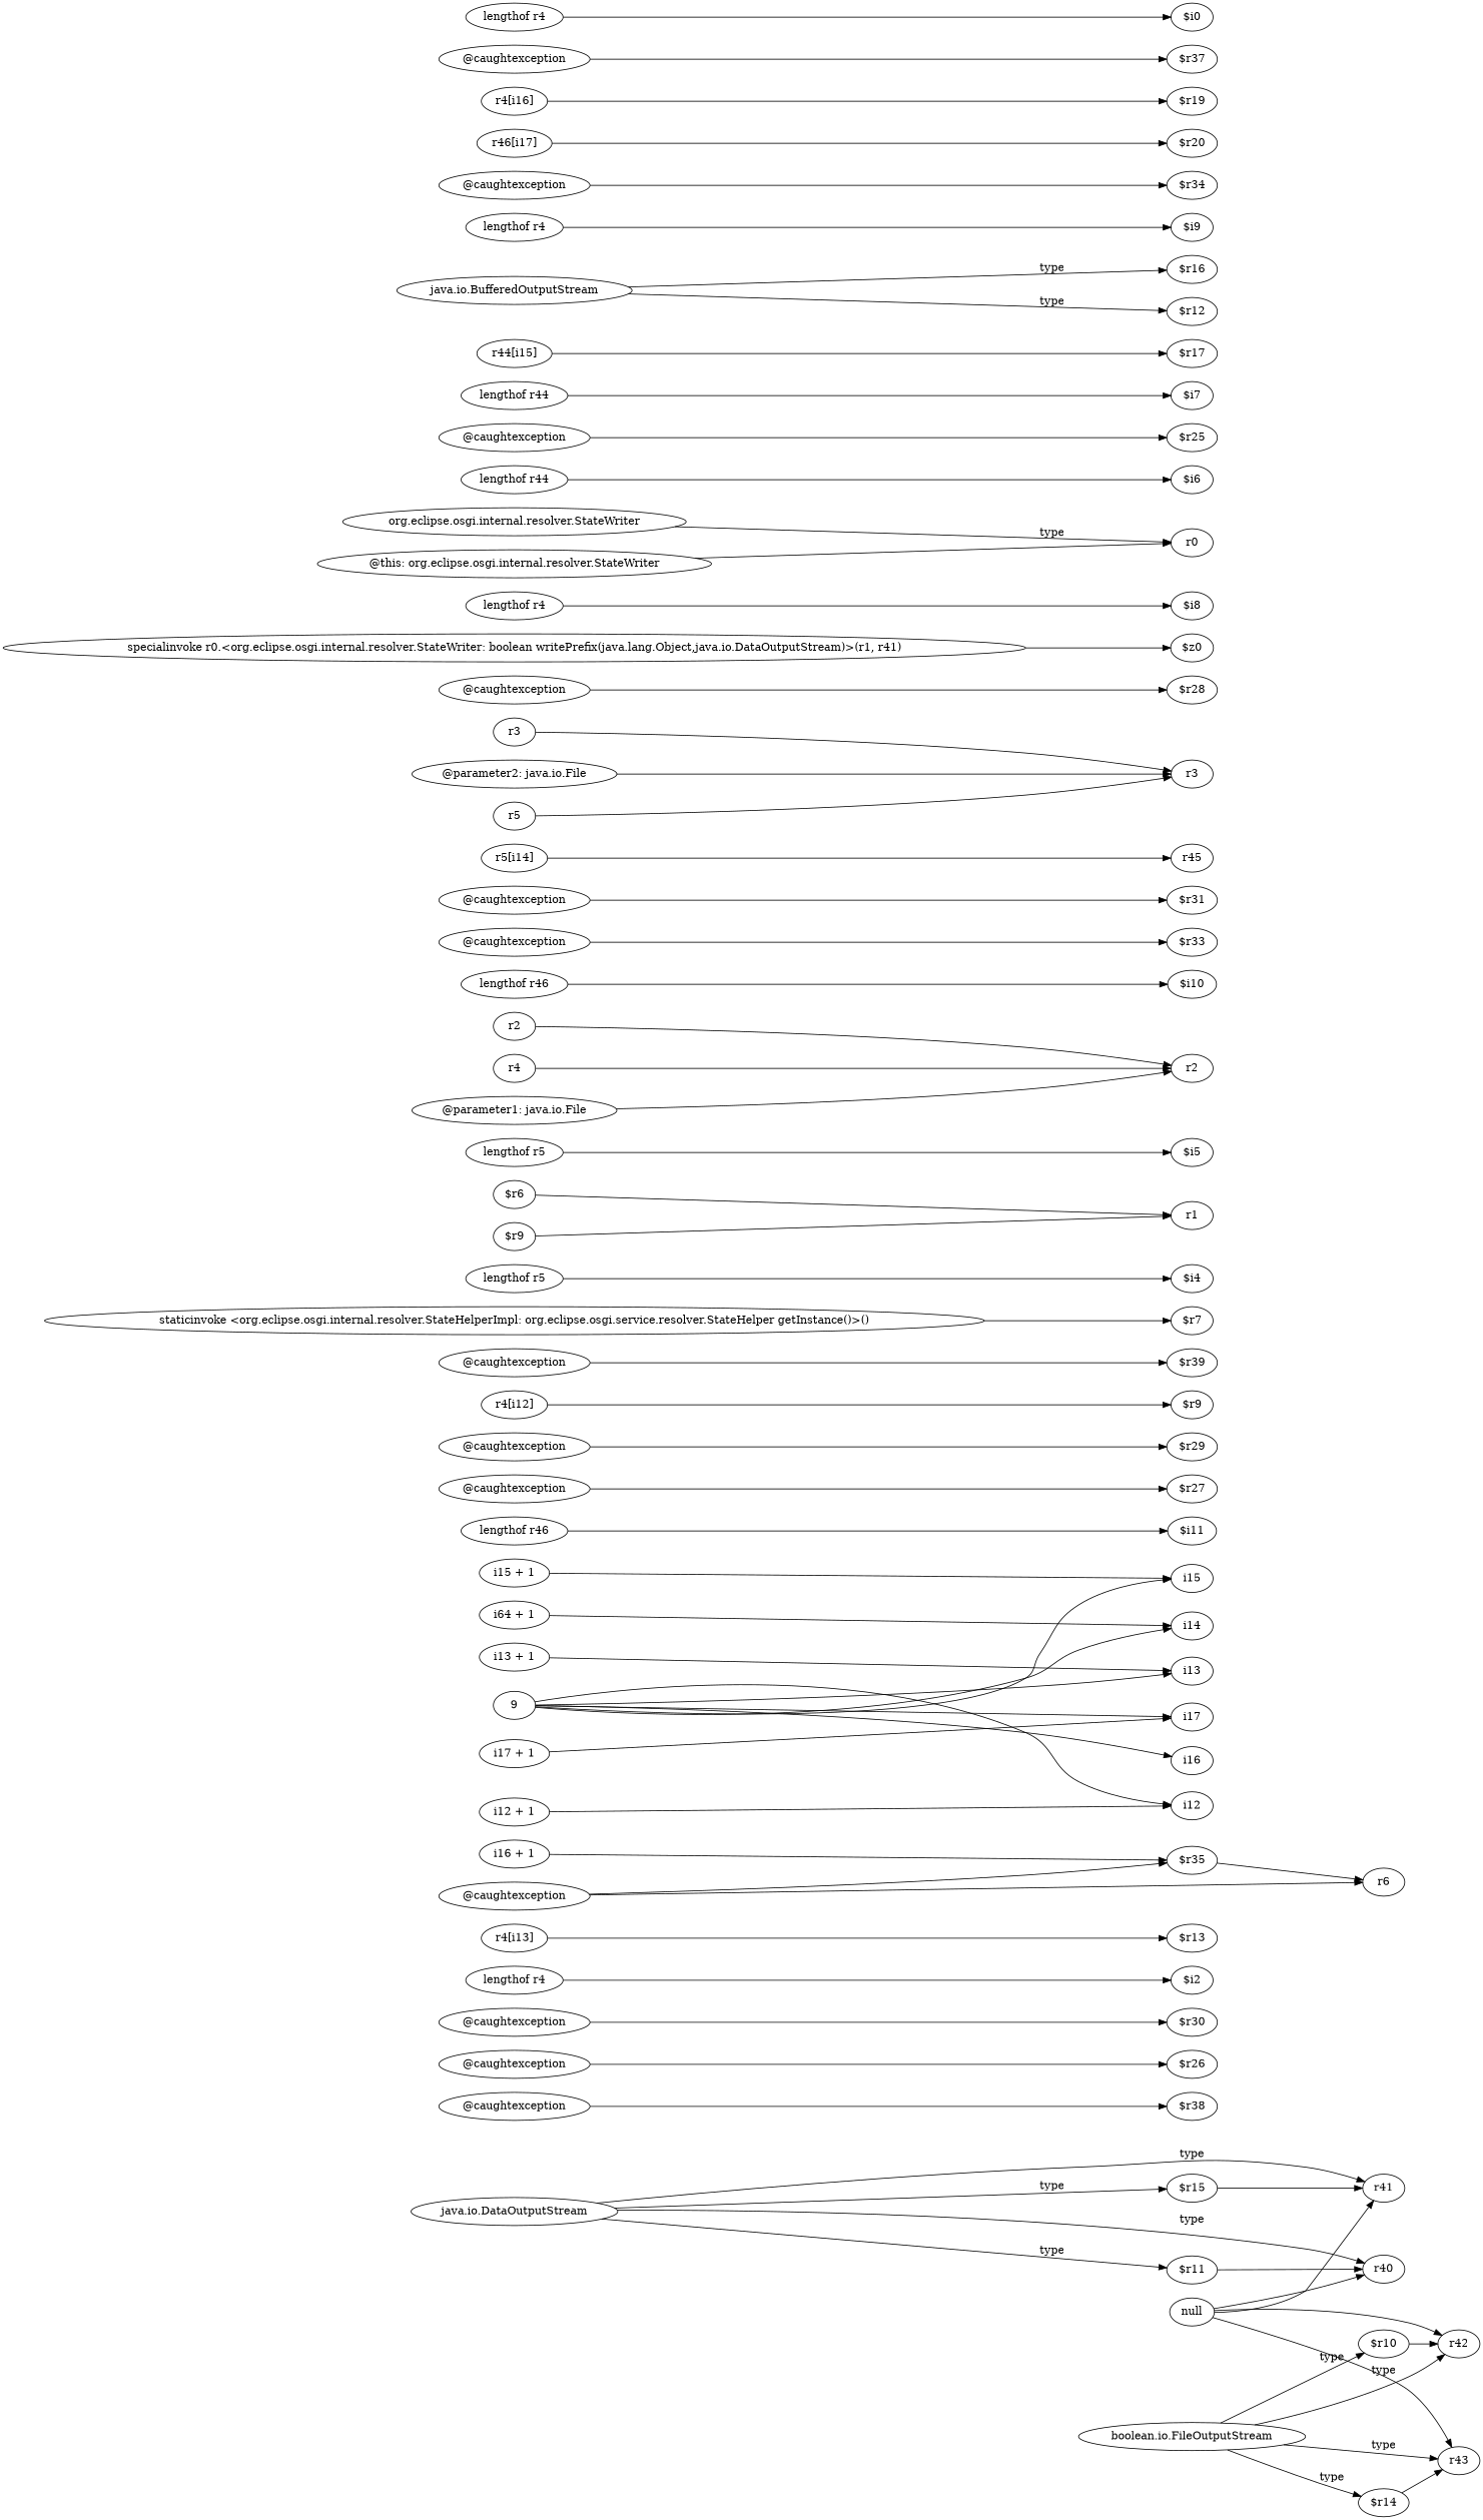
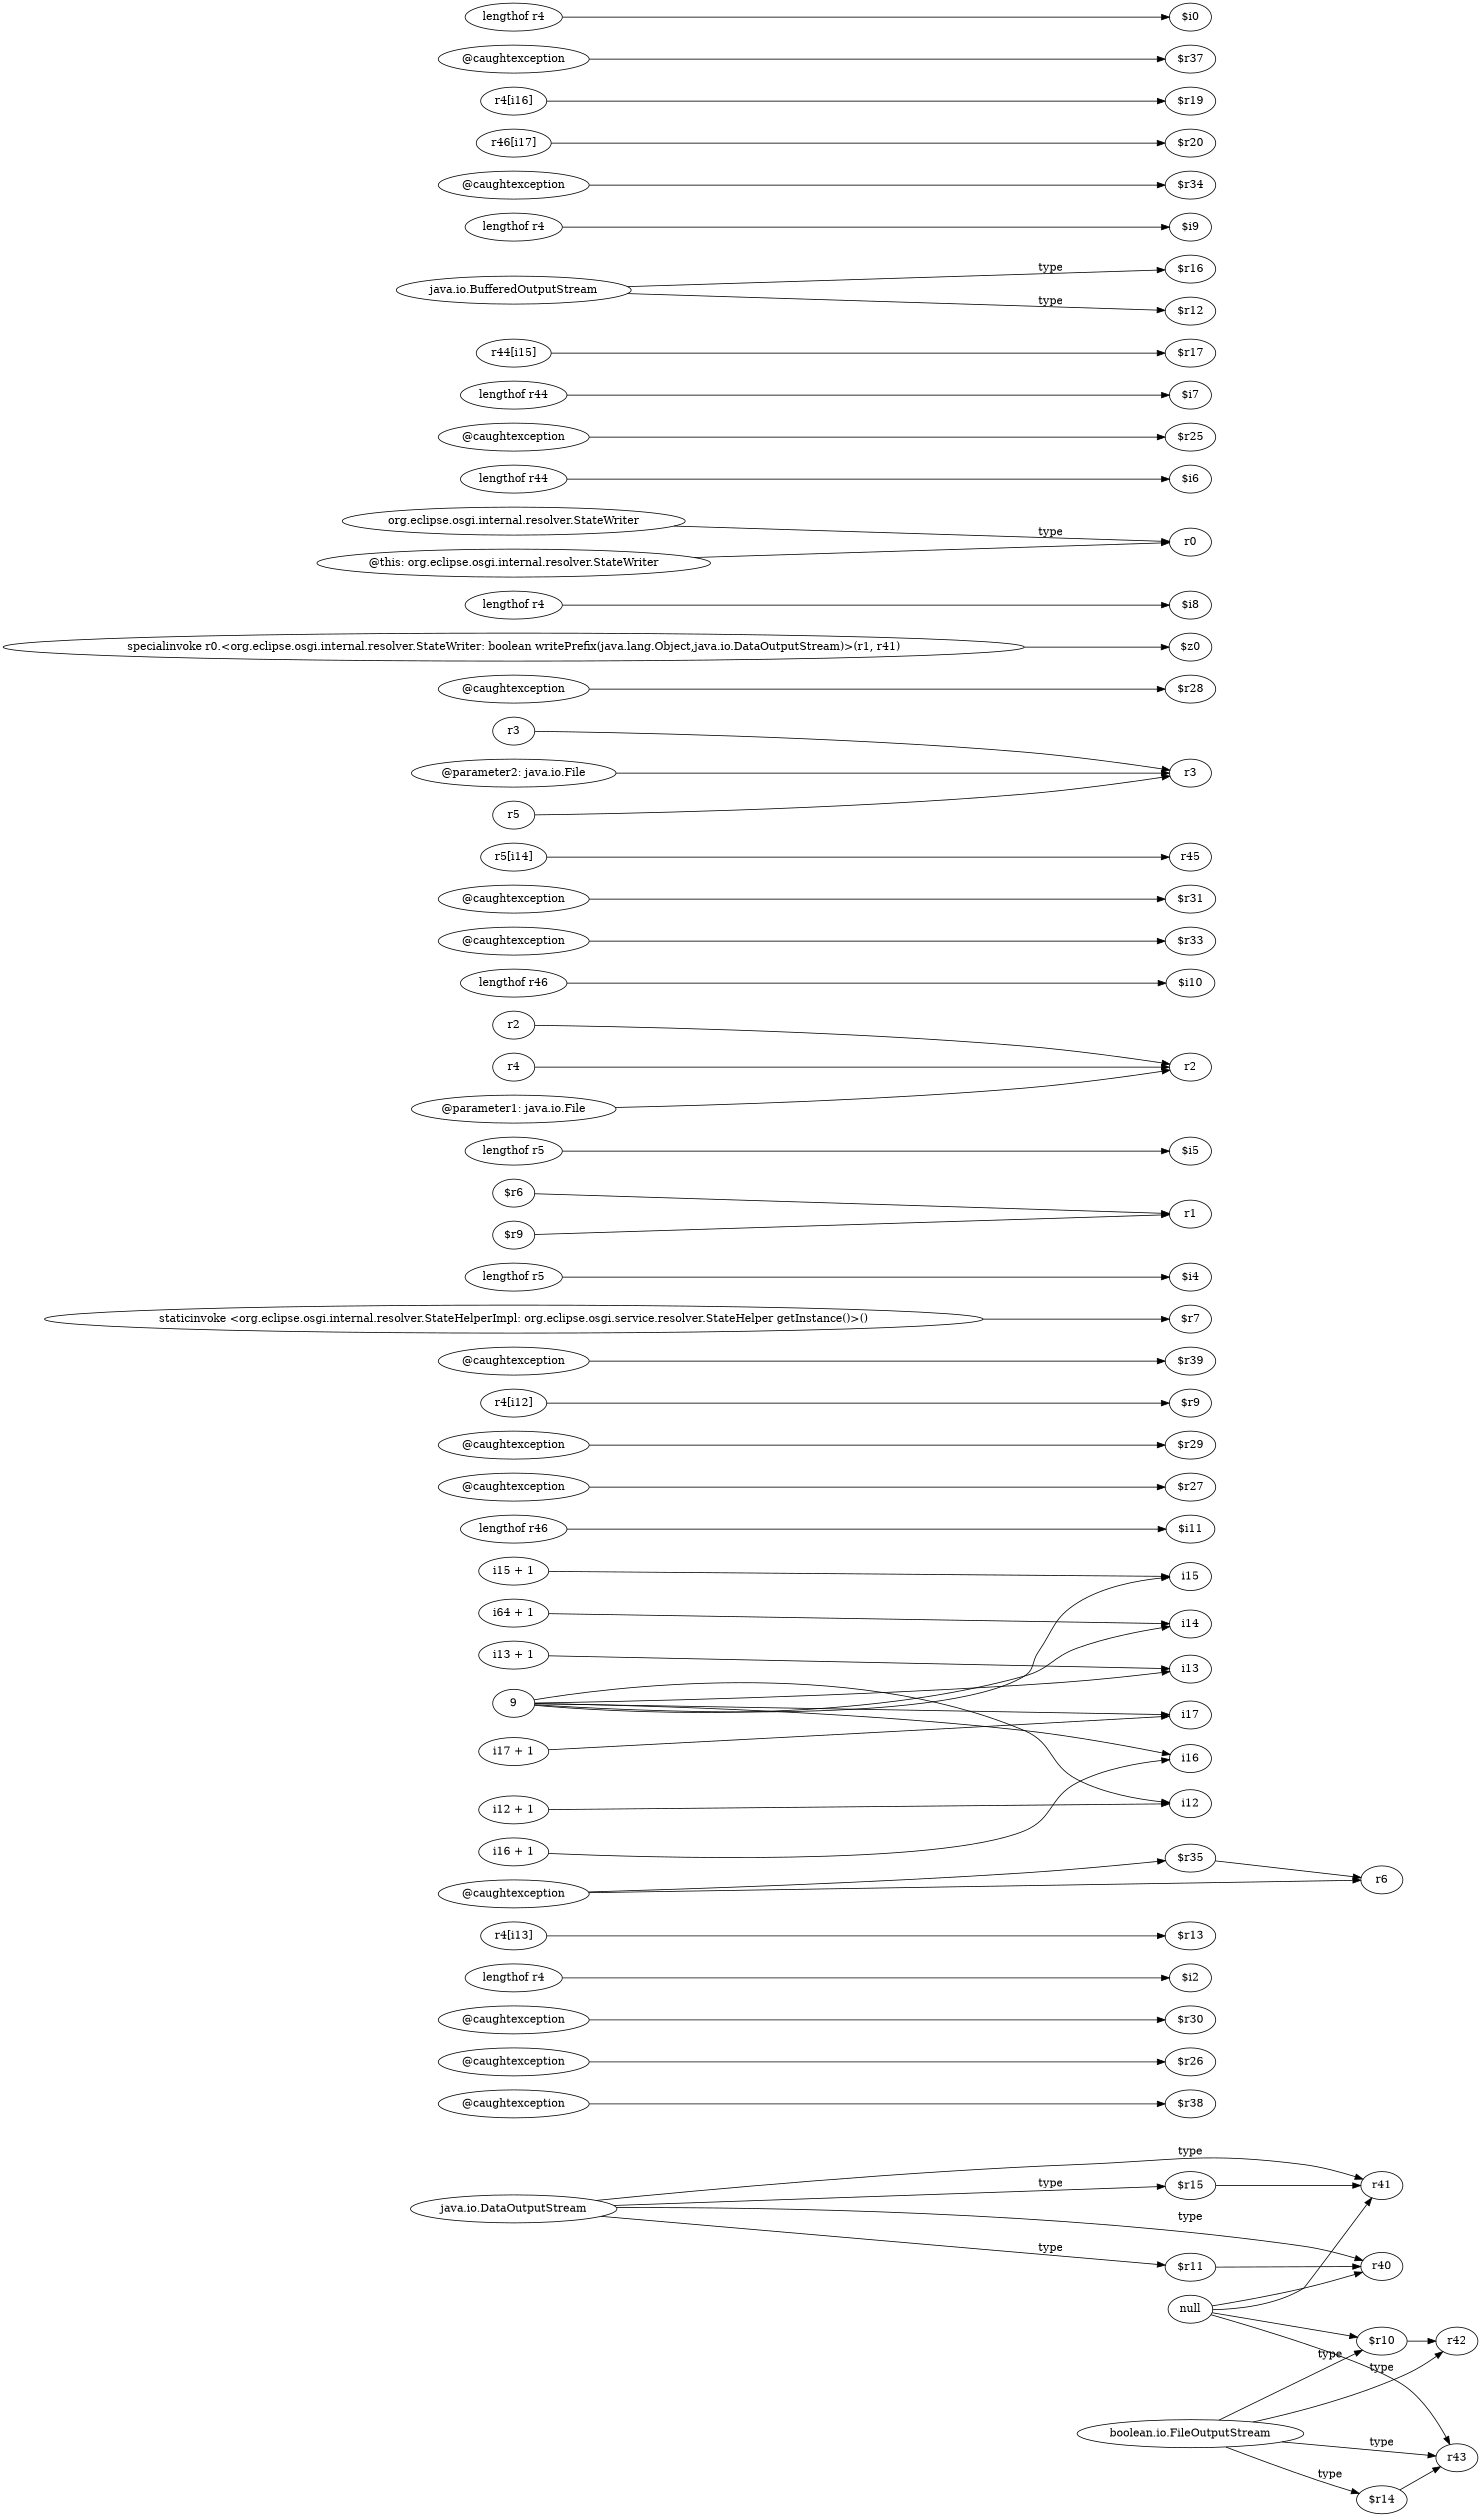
  digraph {
    rankdir=LR
    n1 [label=null]
    n2 [label=r41]
    n3 [label=r40]
    n4 [label=r42]
    n5 [label=r43]
    n6 [label="java.io.DataOutputStream"]
    n7 [label="$r11"]
    n8 [label="$r15"]
    n9 [label="@caughtexception"]
    n10 [label="$r38"]
    n11 [label="@caughtexception"]
    n12 [label="$r26"]
    n13 [label="@caughtexception"]
    n14 [label="$r30"]
    n15 [label="lengthof r4"]
    n16 [label="$i2"]
    n17 [label="r4[i13]"]
    n18 [label="$r13"]
    n19 [label=9]
    n20 [label=i15]
    n21 [label=i14]
    n22 [label=i16]
    n23 [label=i13]
    n24 [label=i17]
    n25 [label=i12]
    n26 [label="$r35"]
    n27 [label=r6]
    n28 [label="boolean.io.FileOutputStream"]
    n29 [label="$r10"]
    n30 [label="$r14"]
    n31 [label="lengthof r46"]
    n32 [label="$i11"]
    n33 [label="@caughtexception"]
    n34 [label="$r27"]
    n35 [label="@caughtexception"]
    n36 [label="$r29"]
    n37 [label="r4[i12]"]
    n38 [label="$r9"]
    n39 [label="@caughtexception"]
    n40 [label="$r39"]
    n41 [label="staticinvoke <org.eclipse.osgi.internal.resolver.StateHelperImpl: org.eclipse.osgi.service.resolver.StateHelper getInstance()>()"]
    n42 [label="$r7"]
    n43 [label="lengthof r5"]
    n44 [label="$i4"]
    n45 [label=r1]
    n46 [label="lengthof r5"]
    n47 [label="$i5"]
    n48 [label=r2]
    n49 [label=r2]
    n50 [label="lengthof r46"]
    n51 [label="$i10"]
    n52 [label="@caughtexception"]
    n53 [label="$r33"]
    n54 [label="@caughtexception"]
    n55 [label="$r31"]
    n56 [label="r5[i14]"]
    n57 [label=r45]
    n58 [label=r3]
    n59 [label=r3]
    n60 [label="i13 + 1"]
    n61 [label="@caughtexception"]
    n62 [label="$r28"]
    n63 [label="specialinvoke r0.<org.eclipse.osgi.internal.resolver.StateWriter: boolean writePrefix(java.lang.Object,java.io.DataOutputStream)>(r1, r41)"]
    n64 [label="$z0"]
    n65 [label="lengthof r4"]
    n66 [label="$i8"]
    n67 [label="$r6"]
    n68 [label="org.eclipse.osgi.internal.resolver.StateWriter"]
    n69 [label=r0]
    n70 [label="lengthof r44"]
    n71 [label="$i6"]
    n72 [label="i64 + 1"]
    n73 [label="@caughtexception"]
    n74 [label="$r25"]
    n75 [label="lengthof r44"]
    n76 [label="$i7"]
    n77 [label=r4]
    n78 [label="r44[i15]"]
    n79 [label="$r17"]
    n80 [label="i15 + 1"]
    n81 [label="@this: org.eclipse.osgi.internal.resolver.StateWriter"]
    n82 [label="java.io.BufferedOutputStream"]
    n83 [label="$r16"]
    n84 [label="$r12"]
    n85 [label="lengthof r4"]
    n86 [label="$i9"]
    n87 [label="@caughtexception"]
    n88 [label="$r34"]
    n89 [label="@parameter1: java.io.File"]
    n90 [label="i16 + 1"]
    n91 [label="r46[i17]"]
    n92 [label="$r20"]
    n93 [label="@caughtexception"]
    n94 [label="i17 + 1"]
    n95 [label="@parameter2: java.io.File"]
    n96 [label="r4[i16]"]
    n97 [label="$r19"]
    n98 [label="@caughtexception"]
    n99 [label="$r37"]
    n100 [label="lengthof r4"]
    n101 [label="$i0"]
    n102 [label=r5]
    n103 [label="i12 + 1"]
    n104 [label="$r9"]
    n1 -> n2
    n1 -> n3
-   n1 -> n4
+   n1 -> n29
    n1 -> n5
    n6 -> n2 [label=type]
    n6 -> n3 [label=type]
    n6 -> n7 [label=type]
    n6 -> n8 [label=type]
    n7 -> n3
    n8 -> n2
    n9 -> n10
    n11 -> n12
    n13 -> n14
    n15 -> n16
    n17 -> n18
    n19 -> n20
    n19 -> n21
    n19 -> n22
    n19 -> n23
    n19 -> n24
    n19 -> n25
    n26 -> n27
    n28 -> n4 [label=type]
    n28 -> n5 [label=type]
    n28 -> n29 [label=type]
    n28 -> n30 [label=type]
    n29 -> n4
    n30 -> n5
    n31 -> n32
    n33 -> n34
    n35 -> n36
    n37 -> n38
    n39 -> n40
    n41 -> n42
    n43 -> n44
    n46 -> n47
    n48 -> n49
    n50 -> n51
    n52 -> n53
    n54 -> n55
    n56 -> n57
    n58 -> n59
    n60 -> n23
    n61 -> n62
    n63 -> n64
    n65 -> n66
    n67 -> n45
    n68 -> n69 [label=type]
    n70 -> n71
    n72 -> n21
    n73 -> n74
    n75 -> n76
    n77 -> n49
    n78 -> n79
    n80 -> n20
    n81 -> n69
    n82 -> n83 [label=type]
    n82 -> n84 [label=type]
    n85 -> n86
    n87 -> n88
    n89 -> n49
-   n90 -> n26
+   n90 -> n22
    n91 -> n92
    n93 -> n26
    n93 -> n27
    n94 -> n24
    n95 -> n59
    n96 -> n97
    n98 -> n99
    n100 -> n101
    n102 -> n59
    n103 -> n25
    n104 -> n45
  }
